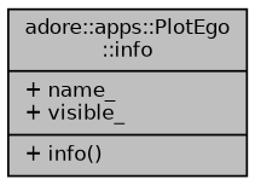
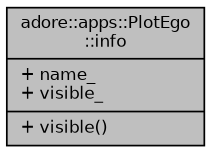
  digraph {
-   n1 [color=black fillcolor=grey75 fontcolor=black fontname=Helvetica fontsize=10 height=0.2 label="{adore::apps::PlotEgo\l::info\n|+ name_\l+ visible_\l|+ info()\l}" shape=record style=filled width=0.4]
+   n1 [color=black fillcolor=grey75 fontcolor=black fontname=Helvetica fontsize=10 height=0.2 label="{adore::apps::PlotEgo\l::info\n|+ name_\l+ visible_\l|+ visible()\l}" shape=record style=filled width=0.4]
  }
